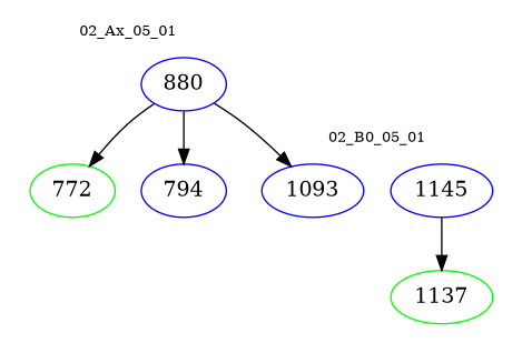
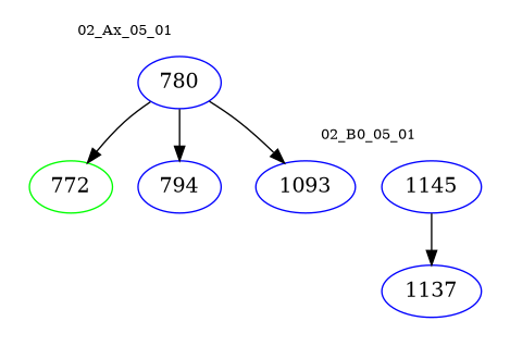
  digraph {
    node [color=blue]
    edge [color=black]
-   n1 [label=880]
+   n1 [label=780]
    n2 [color=green label=772]
    n3 [label=794]
    n4 [label=1145]
    n5 [label=1093]
-   n6 [color=green label=1137]
+   n6 [label=1137]
    subgraph cluster_1 {
      color=white
      fontsize=10
      label="02_Ax_05_01"
      n1
      n2
      n3
    }
    subgraph cluster_2 {
      color=white
      fontsize=10
      label="02_B0_05_01"
      n4
      n5
      n6
    }
    n1 -> n2
    n1 -> n3
    n1 -> n5
    n4 -> n6
  }
